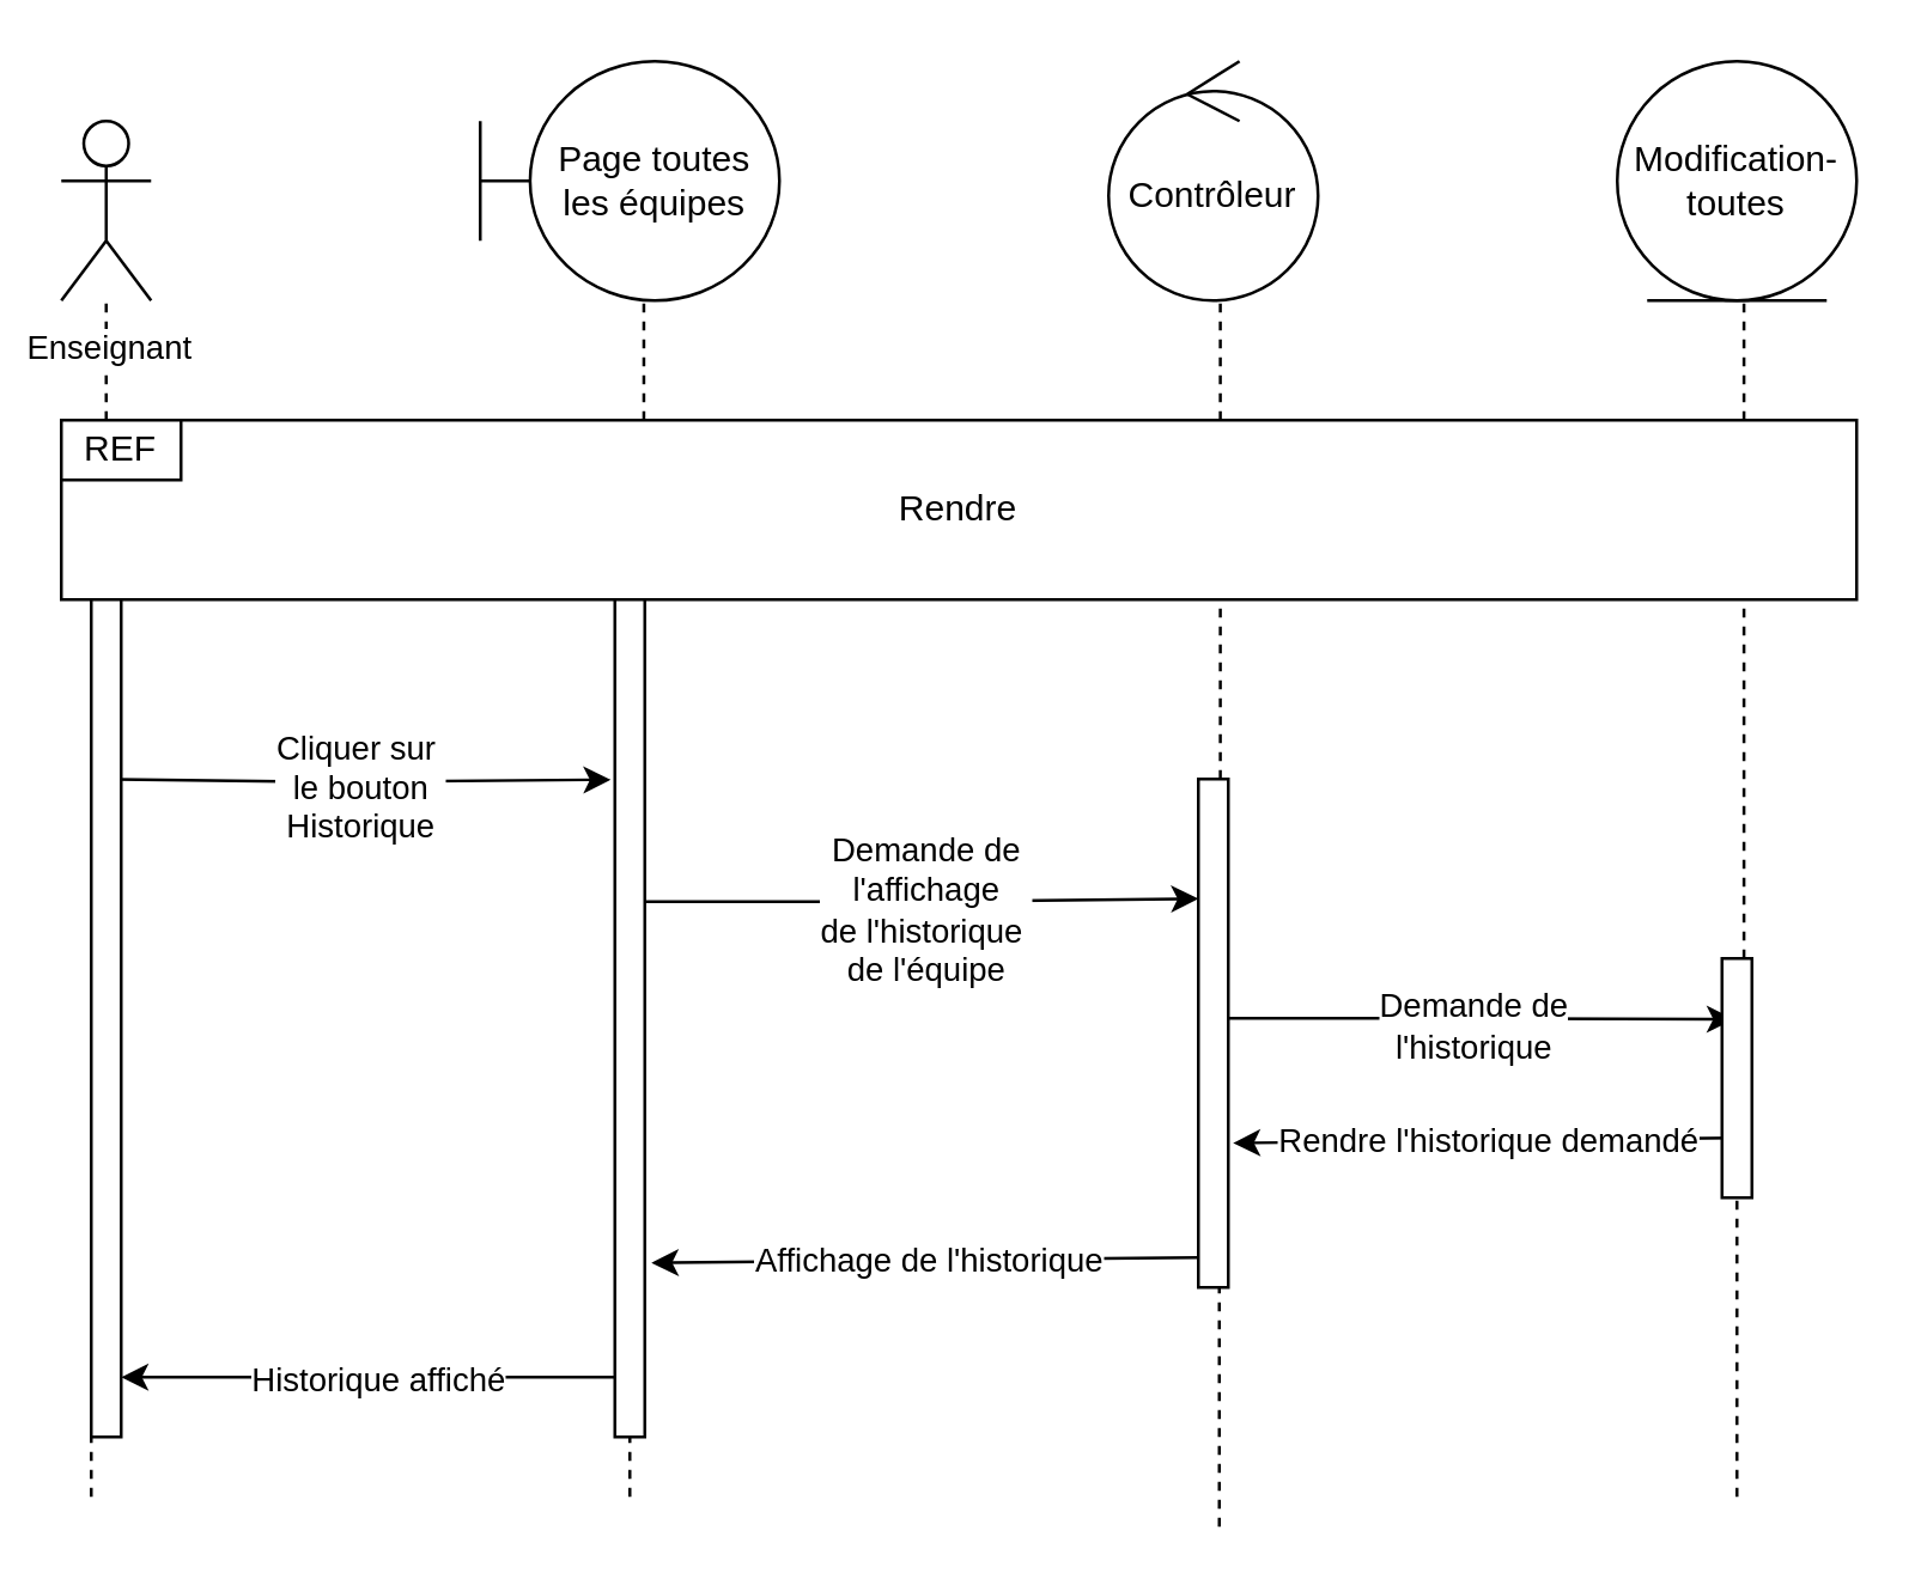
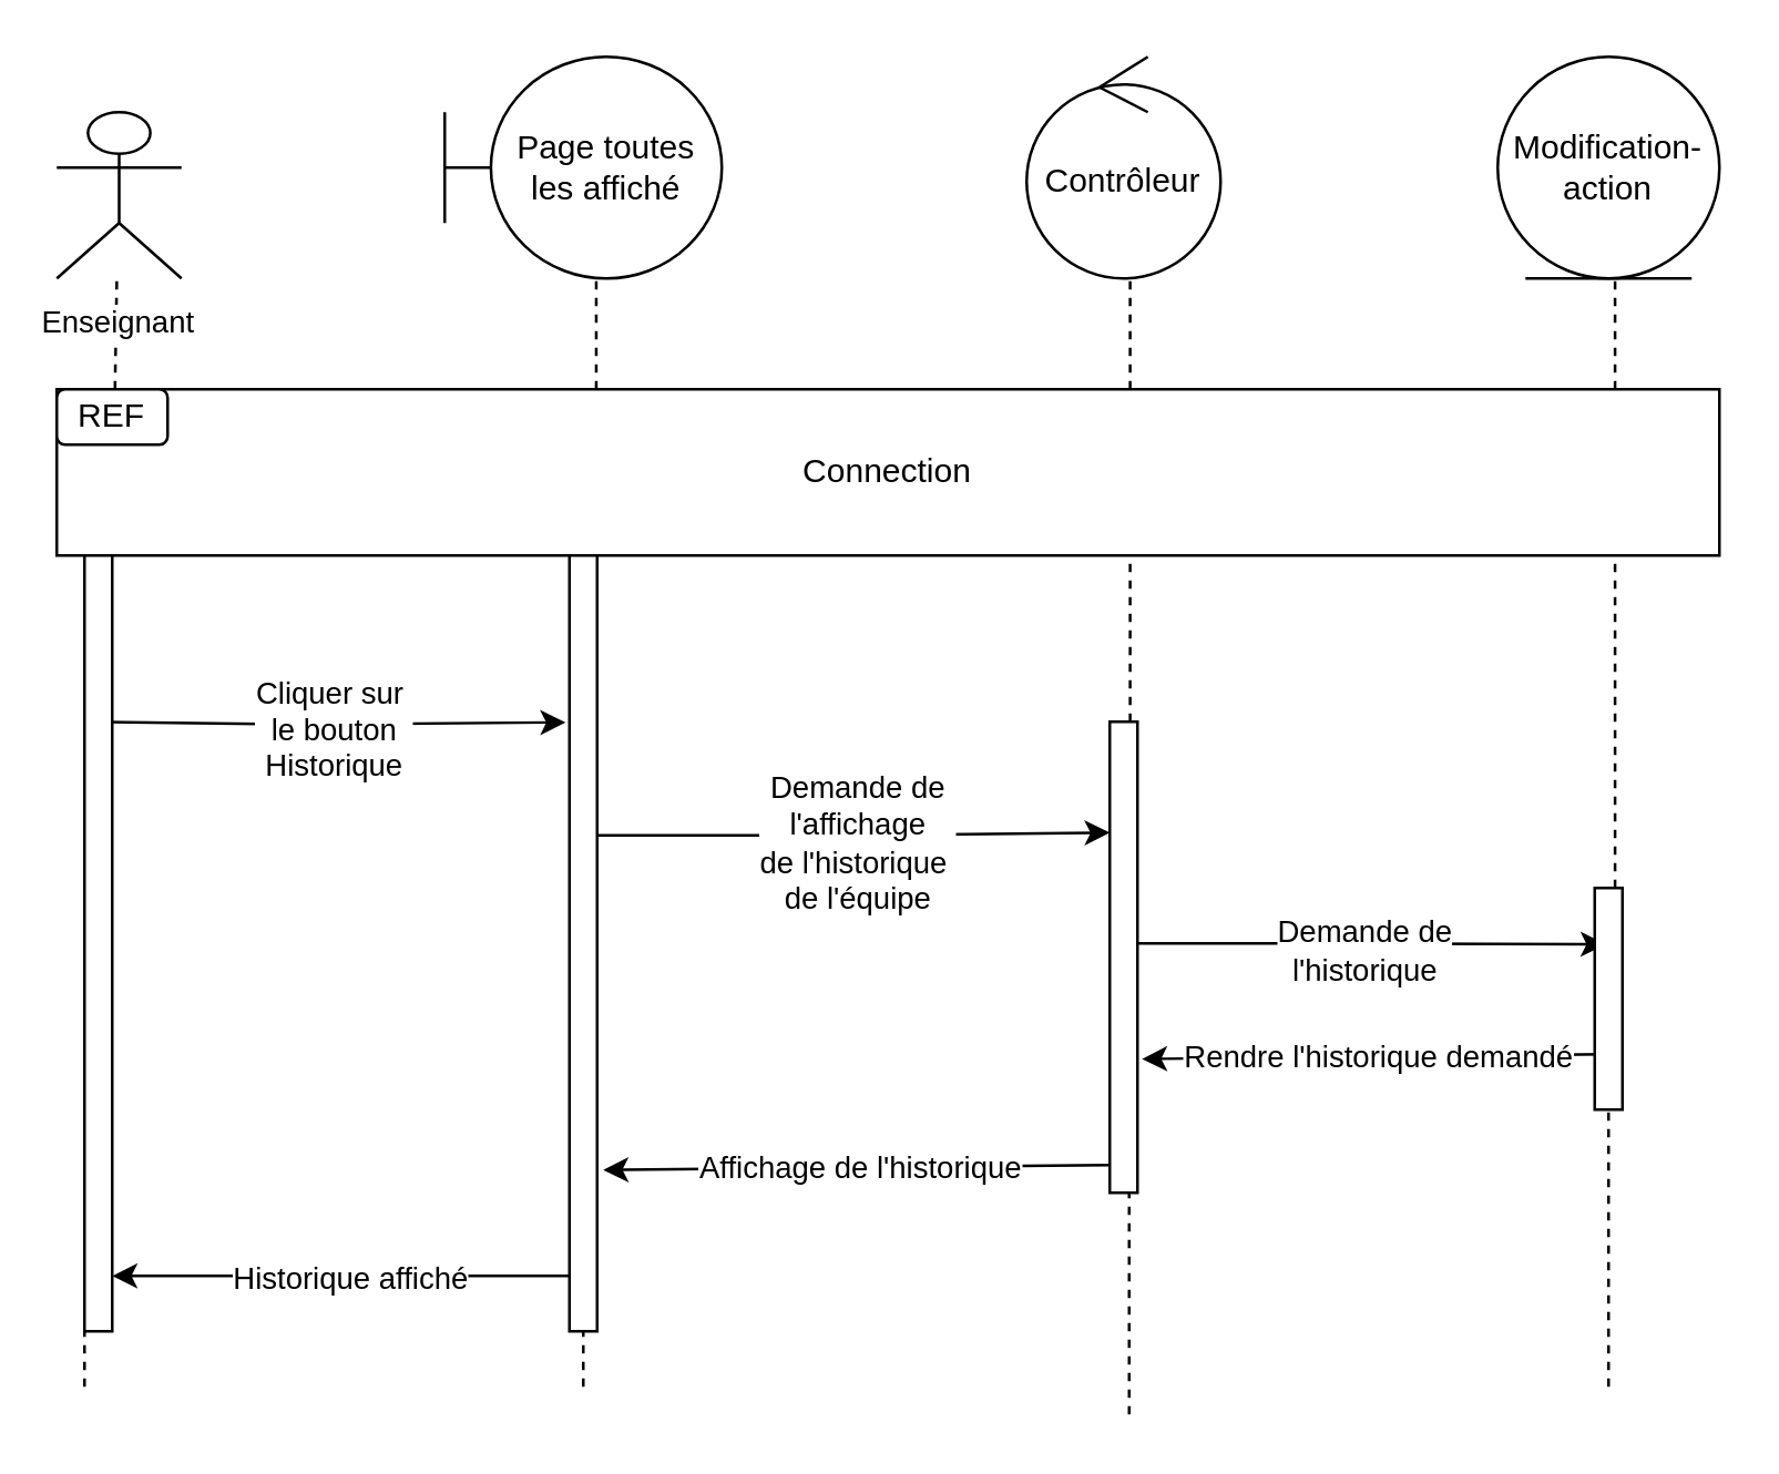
  <mxCell id="0" />
  <mxCell id="1" parent="0" />
- <mxCell id="2" value="Actor" style="shape=umlActor;verticalLabelPosition=bottom;verticalAlign=top;html=1;outlineConnect=0;" parent="1" vertex="1"><mxGeometry x="20" y="40" width="30" height="60" as="geometry" /></mxCell>
- <mxCell id="3" value="Page toutes&lt;br&gt;les équipes" style="shape=umlBoundary;whiteSpace=wrap;html=1;" parent="1" vertex="1"><mxGeometry x="160" y="20" width="100" height="80" as="geometry" /></mxCell>
+ <mxCell id="2" value="Actor" style="shape=umlActor;verticalLabelPosition=bottom;verticalAlign=top;html=1;outlineConnect=0;" parent="1" vertex="1"><mxGeometry x="20" y="40" width="45" height="60" as="geometry" /></mxCell>
+ <mxCell id="3" value="Page toutes&lt;br&gt;les affiché" style="shape=umlBoundary;whiteSpace=wrap;html=1;" parent="1" vertex="1"><mxGeometry x="160" y="20" width="100" height="80" as="geometry" /></mxCell>
  <mxCell id="4" value="Contrôleur" style="ellipse;shape=umlControl;whiteSpace=wrap;html=1;" parent="1" vertex="1"><mxGeometry x="370" y="20" width="70" height="80" as="geometry" /></mxCell>
- <mxCell id="5" value="Modification-&lt;br&gt;toutes" style="ellipse;shape=umlEntity;whiteSpace=wrap;html=1;" parent="1" vertex="1"><mxGeometry x="540" y="20" width="80" height="80" as="geometry" /></mxCell>
+ <mxCell id="5" value="Modification-&lt;br&gt;action" style="ellipse;shape=umlEntity;whiteSpace=wrap;html=1;" parent="1" vertex="1"><mxGeometry x="540" y="20" width="80" height="80" as="geometry" /></mxCell>
  <mxCell id="6" value="" style="endArrow=none;dashed=1;html=1;rounded=0;startArrow=none;" parent="1" source="25" target="2" edge="1"><mxGeometry width="50" height="50" relative="1" as="geometry"><mxPoint x="30" y="500" as="sourcePoint" /><mxPoint x="420" y="150" as="targetPoint" /></mxGeometry></mxCell>
  <mxCell id="7" value="Enseignant" style="edgeLabel;html=1;align=center;verticalAlign=middle;resizable=0;points=[];" parent="6" vertex="1" connectable="0"><mxGeometry x="0.692" relative="1" as="geometry"><mxPoint as="offset" /></mxGeometry></mxCell>
  <mxCell id="8" value="" style="endArrow=none;dashed=1;html=1;rounded=0;startArrow=none;" parent="1" source="27" edge="1"><mxGeometry width="50" height="50" relative="1" as="geometry"><mxPoint x="210" y="500" as="sourcePoint" /><mxPoint x="214.681" y="100" as="targetPoint" /></mxGeometry></mxCell>
  <mxCell id="9" value="" style="endArrow=none;dashed=1;html=1;rounded=0;startArrow=none;" parent="1" source="29" edge="1"><mxGeometry width="50" height="50" relative="1" as="geometry"><mxPoint x="407" y="510" as="sourcePoint" /><mxPoint x="407.341" y="100" as="targetPoint" /></mxGeometry></mxCell>
  <mxCell id="10" value="" style="endArrow=none;dashed=1;html=1;rounded=0;startArrow=none;" parent="1" source="31" edge="1"><mxGeometry width="50" height="50" relative="1" as="geometry"><mxPoint x="580" y="500" as="sourcePoint" /><mxPoint x="582.341" y="100" as="targetPoint" /></mxGeometry></mxCell>
- <mxCell id="11" value="Rendre" style="rounded=0;whiteSpace=wrap;html=1;" parent="1" vertex="1"><mxGeometry x="20" y="140" width="600" height="60" as="geometry" /></mxCell>
- <mxCell id="12" value="REF" style="rounded=0;whiteSpace=wrap;html=1;" parent="1" vertex="1"><mxGeometry x="20" y="140" width="40" height="20" as="geometry" /></mxCell>
+ <mxCell id="11" value="Connection" style="rounded=0;whiteSpace=wrap;html=1;" parent="1" vertex="1"><mxGeometry x="20" y="140" width="600" height="60" as="geometry" /></mxCell>
+ <mxCell id="12" value="REF" style="whiteSpace=wrap;html=1;rounded=1;" parent="1" vertex="1"><mxGeometry x="20" y="140" width="40" height="20" as="geometry" /></mxCell>
  <mxCell id="13" value="" style="endArrow=classic;html=1;rounded=0;entryX=-0.14;entryY=0.215;entryDx=0;entryDy=0;entryPerimeter=0;" parent="1" target="27" edge="1"><mxGeometry relative="1" as="geometry"><mxPoint x="30" y="260" as="sourcePoint" /><mxPoint x="209" y="261.33" as="targetPoint" /><Array as="points"><mxPoint x="110" y="261" /></Array></mxGeometry></mxCell>
  <mxCell id="14" value="Cliquer sur&amp;nbsp;&lt;br&gt;le bouton&lt;br&gt;Historique" style="edgeLabel;html=1;align=center;verticalAlign=middle;resizable=0;points=[];" parent="13" vertex="1" connectable="0"><mxGeometry x="0.028" y="-2" relative="1" as="geometry"><mxPoint as="offset" /></mxGeometry></mxCell>
  <mxCell id="15" value="" style="endArrow=classic;html=1;rounded=0;" parent="1" edge="1"><mxGeometry relative="1" as="geometry"><mxPoint x="210" y="301" as="sourcePoint" /><mxPoint x="400" y="300" as="targetPoint" /><Array as="points"><mxPoint x="310" y="301" /></Array></mxGeometry></mxCell>
  <mxCell id="16" value="Demande de&lt;br&gt;l'affichage&lt;br&gt;de l'historique&amp;nbsp;&lt;br&gt;de l'équipe" style="edgeLabel;html=1;align=center;verticalAlign=middle;resizable=0;points=[];" parent="15" vertex="1" connectable="0"><mxGeometry x="0.028" y="-2" relative="1" as="geometry"><mxPoint as="offset" /></mxGeometry></mxCell>
  <mxCell id="17" value="" style="endArrow=classic;html=1;rounded=0;entryX=1.16;entryY=0.716;entryDx=0;entryDy=0;entryPerimeter=0;" parent="1" target="29" edge="1"><mxGeometry relative="1" as="geometry"><mxPoint x="580" y="380" as="sourcePoint" /><mxPoint x="400" y="380" as="targetPoint" /><Array as="points" /></mxGeometry></mxCell>
  <mxCell id="18" value="Rendre l'historique demandé" style="edgeLabel;resizable=0;html=1;align=center;verticalAlign=middle;" parent="17" connectable="0" vertex="1"><mxGeometry relative="1" as="geometry" /></mxCell>
  <mxCell id="19" value="" style="endArrow=classic;html=1;rounded=0;entryX=1.22;entryY=0.792;entryDx=0;entryDy=0;entryPerimeter=0;" parent="1" target="27" edge="1"><mxGeometry relative="1" as="geometry"><mxPoint x="400" y="420" as="sourcePoint" /><mxPoint x="210" y="420" as="targetPoint" /><Array as="points" /></mxGeometry></mxCell>
  <mxCell id="20" value="Affichage de l'historique" style="edgeLabel;resizable=0;html=1;align=center;verticalAlign=middle;" parent="19" connectable="0" vertex="1"><mxGeometry relative="1" as="geometry" /></mxCell>
  <mxCell id="21" value="" style="endArrow=classic;html=1;rounded=0;" parent="1" target="25" edge="1"><mxGeometry relative="1" as="geometry"><mxPoint x="210" y="460" as="sourcePoint" /><mxPoint x="30" y="460" as="targetPoint" /><Array as="points"><mxPoint x="110" y="460" /></Array></mxGeometry></mxCell>
  <mxCell id="22" value="Historique affiché" style="edgeLabel;resizable=0;html=1;align=center;verticalAlign=middle;" parent="21" connectable="0" vertex="1"><mxGeometry relative="1" as="geometry" /></mxCell>
  <mxCell id="23" value="" style="endArrow=classic;html=1;rounded=0;entryX=-0.05;entryY=0.571;entryDx=0;entryDy=0;entryPerimeter=0;" parent="1" edge="1"><mxGeometry relative="1" as="geometry"><mxPoint x="400" y="340" as="sourcePoint" /><mxPoint x="579" y="340.33" as="targetPoint" /><Array as="points"><mxPoint x="480" y="340" /></Array></mxGeometry></mxCell>
  <mxCell id="24" value="Demande de&lt;br&gt;l'historique" style="edgeLabel;html=1;align=center;verticalAlign=middle;resizable=0;points=[];" parent="23" vertex="1" connectable="0"><mxGeometry x="0.028" y="-2" relative="1" as="geometry"><mxPoint as="offset" /></mxGeometry></mxCell>
  <mxCell id="25" value="" style="html=1;points=[];perimeter=orthogonalPerimeter;" parent="1" vertex="1"><mxGeometry x="30" y="200" width="10" height="280" as="geometry" /></mxCell>
  <mxCell id="26" value="" style="endArrow=none;dashed=1;html=1;rounded=0;" parent="1" target="25" edge="1"><mxGeometry width="50" height="50" relative="1" as="geometry"><mxPoint x="30" y="500" as="sourcePoint" /><mxPoint x="34.651" y="100" as="targetPoint" /></mxGeometry></mxCell>
  <mxCell id="27" value="" style="html=1;points=[];perimeter=orthogonalPerimeter;" parent="1" vertex="1"><mxGeometry x="205" y="200" width="10" height="280" as="geometry" /></mxCell>
  <mxCell id="28" value="" style="endArrow=none;dashed=1;html=1;rounded=0;" parent="1" target="27" edge="1"><mxGeometry width="50" height="50" relative="1" as="geometry"><mxPoint x="210" y="500" as="sourcePoint" /><mxPoint x="214.681" y="100" as="targetPoint" /></mxGeometry></mxCell>
  <mxCell id="29" value="" style="html=1;points=[];perimeter=orthogonalPerimeter;" parent="1" vertex="1"><mxGeometry x="400" y="260" width="10" height="170" as="geometry" /></mxCell>
  <mxCell id="30" value="" style="endArrow=none;dashed=1;html=1;rounded=0;" parent="1" target="29" edge="1"><mxGeometry width="50" height="50" relative="1" as="geometry"><mxPoint x="407" y="510" as="sourcePoint" /><mxPoint x="407.341" y="100" as="targetPoint" /></mxGeometry></mxCell>
  <mxCell id="31" value="" style="html=1;points=[];perimeter=orthogonalPerimeter;" parent="1" vertex="1"><mxGeometry x="575" y="320" width="10" height="80" as="geometry" /></mxCell>
  <mxCell id="32" value="" style="endArrow=none;dashed=1;html=1;rounded=0;" parent="1" target="31" edge="1"><mxGeometry width="50" height="50" relative="1" as="geometry"><mxPoint x="580" y="500" as="sourcePoint" /><mxPoint x="582.341" y="100" as="targetPoint" /></mxGeometry></mxCell>
